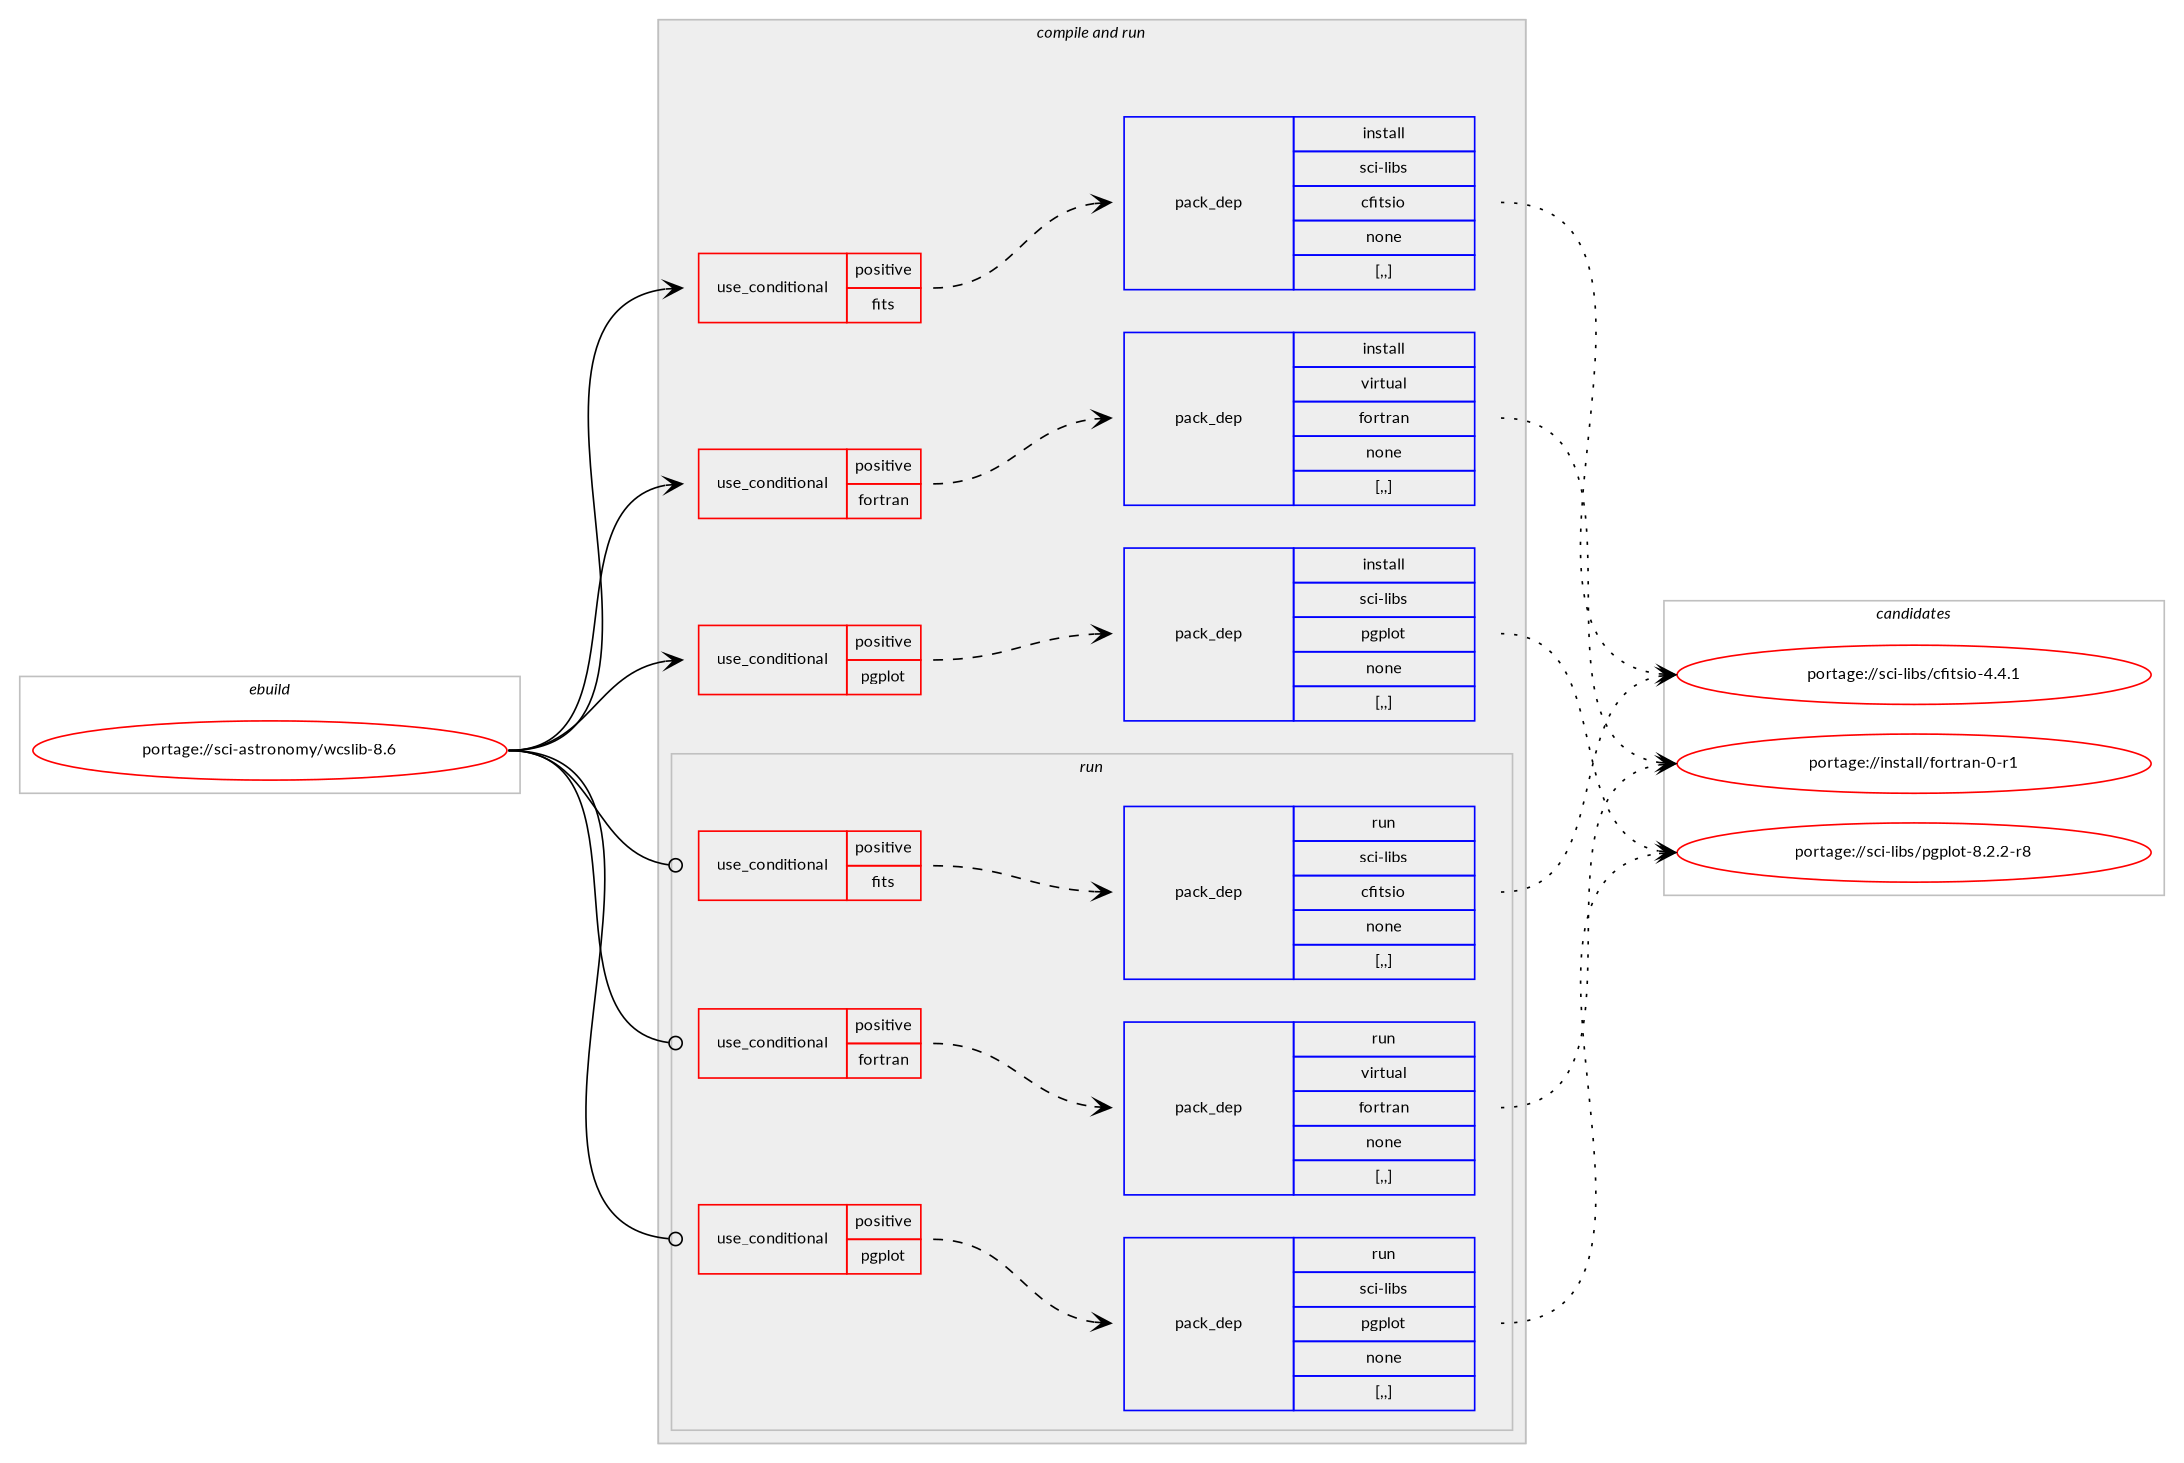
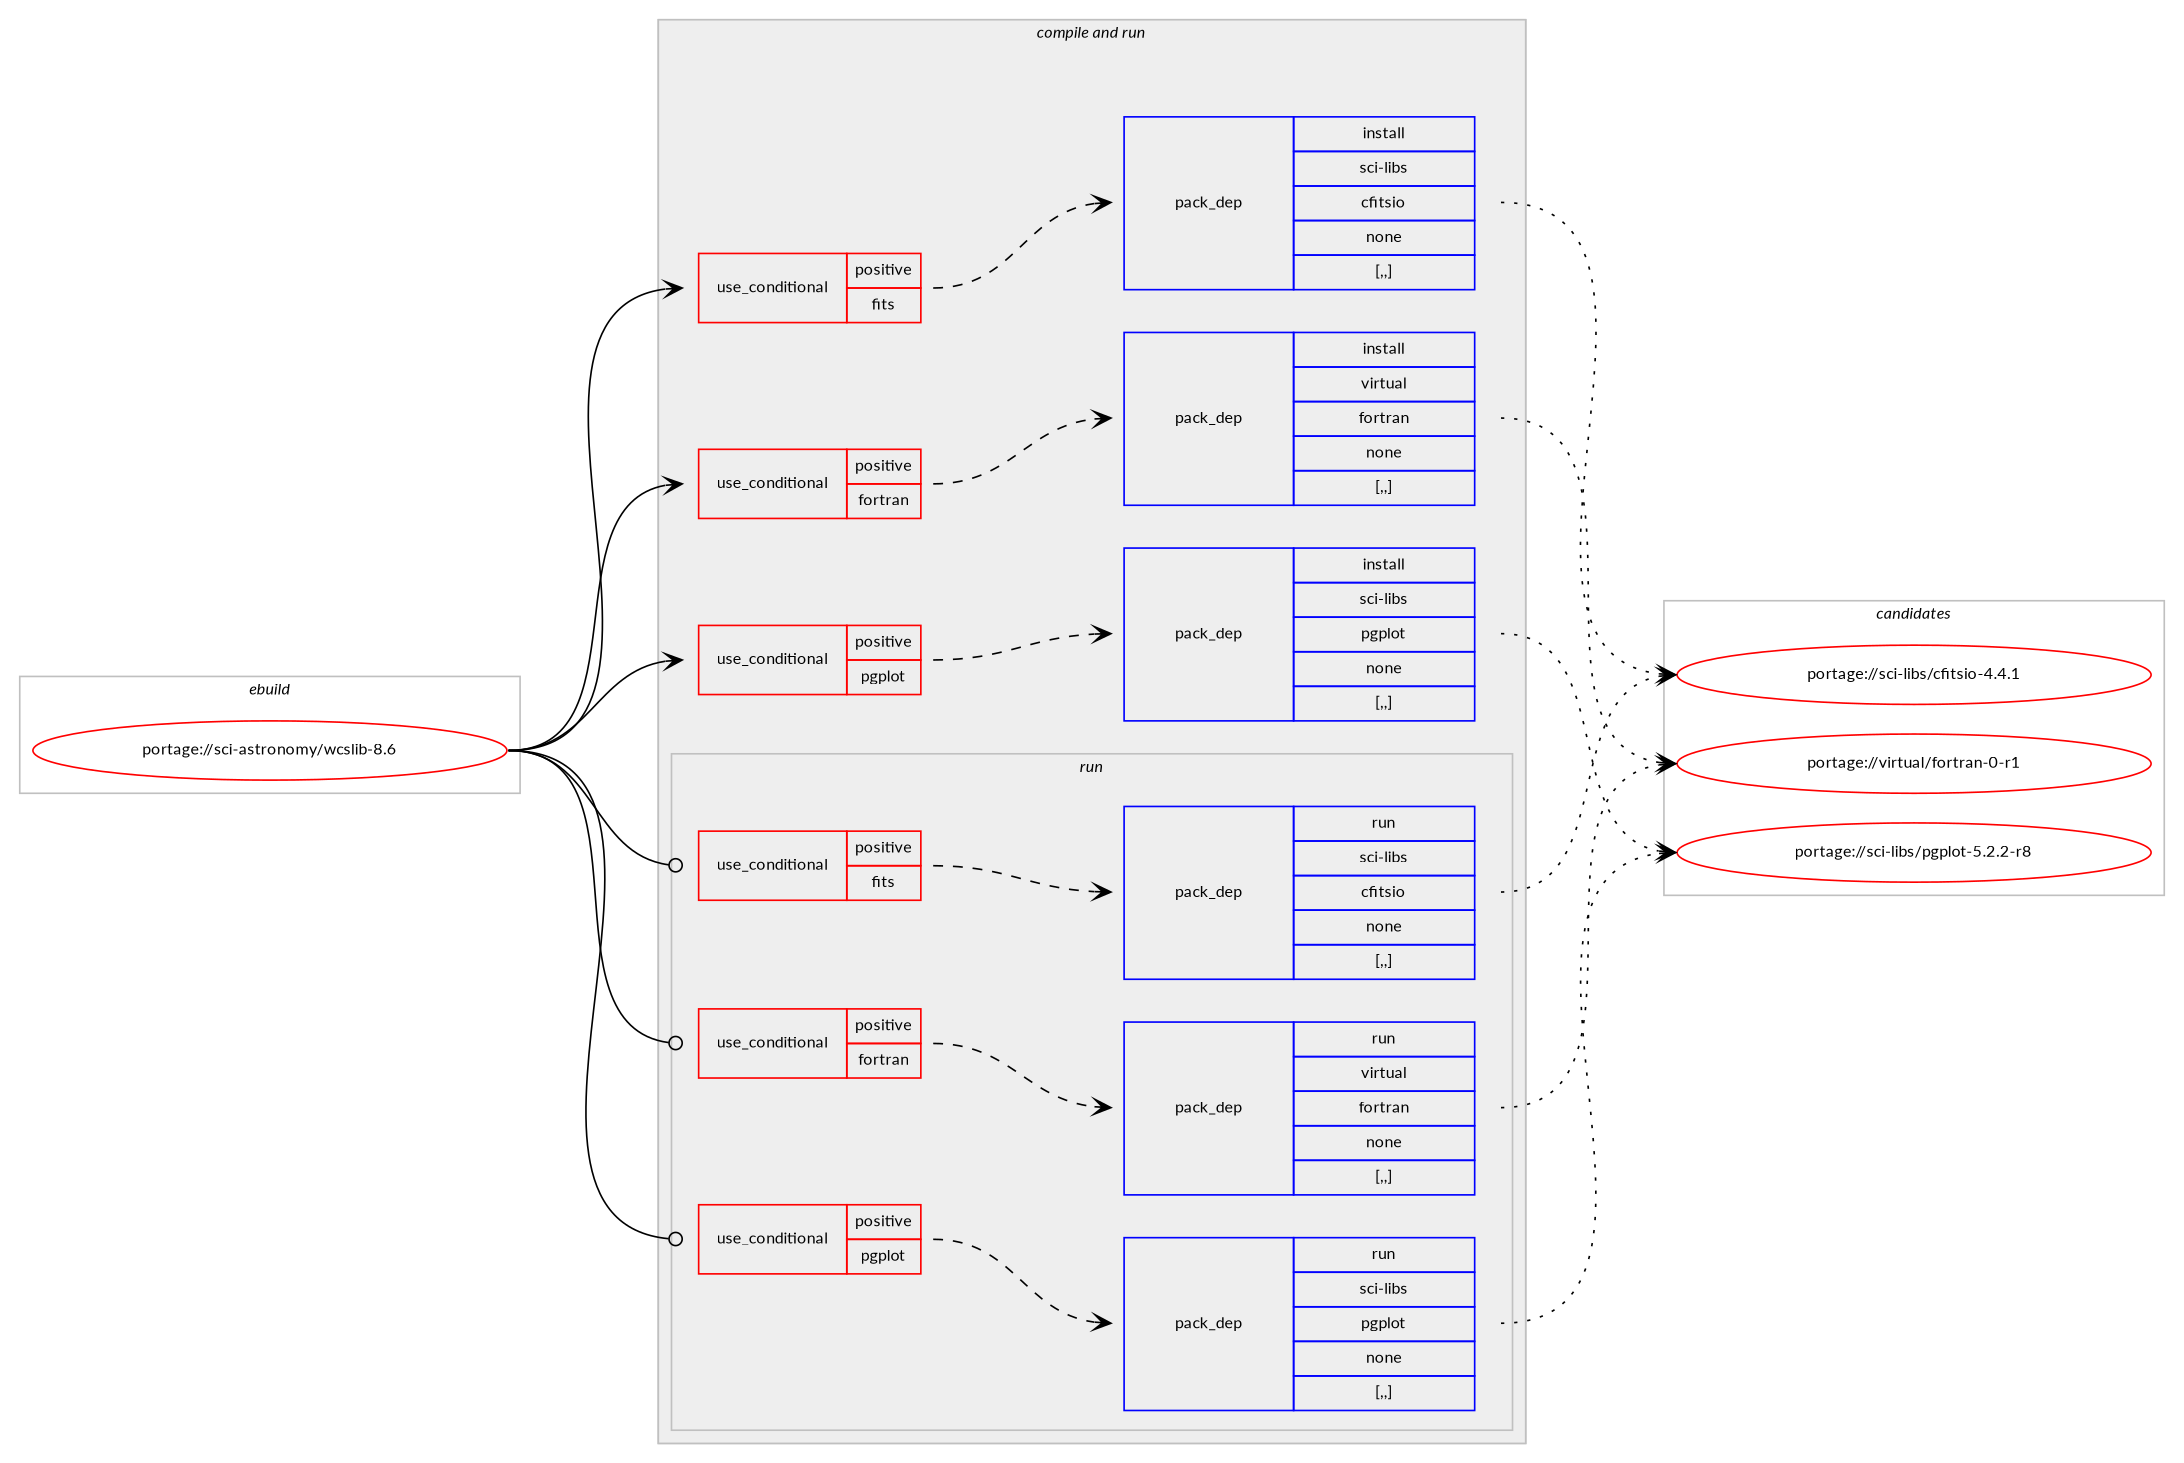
  digraph {
    compound=true
    concentrate=true
    fontname=Lato
    fontsize=10
    newrank=true
    rankdir=LR
    ranksep=1.5
    node [color=red fontname=Lato fontsize=10 shape=none]
    edge [arrowhead=vee fontname=Lato headport=w style=solid tailport=e weight=20]
    n1 [label="portage://sci-astronomy/wcslib-8.6" width=4 shape=""]
    n2 [color=blue label=<<TABLE BORDER="0" CELLBORDER="1" CELLSPACING="0" CELLPADDING="4" WIDTH="220"><TR><TD ROWSPAN="6" CELLPADDING="30">pack_dep</TD></TR><TR><TD WIDTH="110">install</TD></TR><TR><TD>sci-libs</TD></TR><TR><TD>cfitsio</TD></TR><TR><TD>none</TD></TR><TR><TD>[,,]</TD></TR></TABLE>>]
    n3 [label=<<TABLE BORDER="0" CELLBORDER="1" CELLSPACING="0" CELLPADDING="4"><TR><TD ROWSPAN="3" CELLPADDING="10">use_conditional</TD></TR><TR><TD>positive</TD></TR><TR><TD>fits</TD></TR></TABLE>>]
    n4 [color=blue label=<<TABLE BORDER="0" CELLBORDER="1" CELLSPACING="0" CELLPADDING="4" WIDTH="220"><TR><TD ROWSPAN="6" CELLPADDING="30">pack_dep</TD></TR><TR><TD WIDTH="110">install</TD></TR><TR><TD>virtual</TD></TR><TR><TD>fortran</TD></TR><TR><TD>none</TD></TR><TR><TD>[,,]</TD></TR></TABLE>>]
    n5 [label=<<TABLE BORDER="0" CELLBORDER="1" CELLSPACING="0" CELLPADDING="4"><TR><TD ROWSPAN="3" CELLPADDING="10">use_conditional</TD></TR><TR><TD>positive</TD></TR><TR><TD>fortran</TD></TR></TABLE>>]
    n6 [color=blue label=<<TABLE BORDER="0" CELLBORDER="1" CELLSPACING="0" CELLPADDING="4" WIDTH="220"><TR><TD ROWSPAN="6" CELLPADDING="30">pack_dep</TD></TR><TR><TD WIDTH="110">install</TD></TR><TR><TD>sci-libs</TD></TR><TR><TD>pgplot</TD></TR><TR><TD>none</TD></TR><TR><TD>[,,]</TD></TR></TABLE>>]
    n7 [label=<<TABLE BORDER="0" CELLBORDER="1" CELLSPACING="0" CELLPADDING="4"><TR><TD ROWSPAN="3" CELLPADDING="10">use_conditional</TD></TR><TR><TD>positive</TD></TR><TR><TD>pgplot</TD></TR></TABLE>>]
    n8 [color=blue label=<<TABLE BORDER="0" CELLBORDER="1" CELLSPACING="0" CELLPADDING="4" WIDTH="220"><TR><TD ROWSPAN="6" CELLPADDING="30">pack_dep</TD></TR><TR><TD WIDTH="110">run</TD></TR><TR><TD>sci-libs</TD></TR><TR><TD>cfitsio</TD></TR><TR><TD>none</TD></TR><TR><TD>[,,]</TD></TR></TABLE>>]
    n9 [label=<<TABLE BORDER="0" CELLBORDER="1" CELLSPACING="0" CELLPADDING="4"><TR><TD ROWSPAN="3" CELLPADDING="10">use_conditional</TD></TR><TR><TD>positive</TD></TR><TR><TD>fits</TD></TR></TABLE>>]
    n10 [color=blue label=<<TABLE BORDER="0" CELLBORDER="1" CELLSPACING="0" CELLPADDING="4" WIDTH="220"><TR><TD ROWSPAN="6" CELLPADDING="30">pack_dep</TD></TR><TR><TD WIDTH="110">run</TD></TR><TR><TD>virtual</TD></TR><TR><TD>fortran</TD></TR><TR><TD>none</TD></TR><TR><TD>[,,]</TD></TR></TABLE>>]
    n11 [label=<<TABLE BORDER="0" CELLBORDER="1" CELLSPACING="0" CELLPADDING="4"><TR><TD ROWSPAN="3" CELLPADDING="10">use_conditional</TD></TR><TR><TD>positive</TD></TR><TR><TD>fortran</TD></TR></TABLE>>]
    n12 [color=blue label=<<TABLE BORDER="0" CELLBORDER="1" CELLSPACING="0" CELLPADDING="4" WIDTH="220"><TR><TD ROWSPAN="6" CELLPADDING="30">pack_dep</TD></TR><TR><TD WIDTH="110">run</TD></TR><TR><TD>sci-libs</TD></TR><TR><TD>pgplot</TD></TR><TR><TD>none</TD></TR><TR><TD>[,,]</TD></TR></TABLE>>]
    n13 [label=<<TABLE BORDER="0" CELLBORDER="1" CELLSPACING="0" CELLPADDING="4"><TR><TD ROWSPAN="3" CELLPADDING="10">use_conditional</TD></TR><TR><TD>positive</TD></TR><TR><TD>pgplot</TD></TR></TABLE>>]
    n14 [label="portage://sci-libs/cfitsio-4.4.1" width=4 shape=""]
-   n15 [label="portage://install/fortran-0-r1" width=4 shape=""]
-   n16 [label="portage://sci-libs/pgplot-8.2.2-r8" width=4 shape=""]
+   n15 [label="portage://virtual/fortran-0-r1" width=4 shape=""]
+   n16 [label="portage://sci-libs/pgplot-5.2.2-r8" width=4 shape=""]
    subgraph cluster_1 {
      color=gray
      label=<<i>ebuild</i>>
      n1
    }
    subgraph cluster_2 {
      color=gray
      label=<<i>dependencies</i>>
      subgraph cluster_3 {
        color=gray
        fillcolor="#eeeeee"
        label=<<i>compile</i>>
        style=filled
        subgraph sub_4 {
          color=gray
          fillcolor="#eeeeee"
          label=<<i>compile</i>>
          style=filled
          n3
          subgraph sub_5 {
            color=gray
            fillcolor="#eeeeee"
            label=<<i>compile</i>>
            style=filled
            n2
          }
        }
        subgraph sub_6 {
          color=gray
          fillcolor="#eeeeee"
          label=<<i>compile</i>>
          style=filled
          n5
          subgraph sub_7 {
            color=gray
            fillcolor="#eeeeee"
            label=<<i>compile</i>>
            style=filled
            n4
          }
        }
        subgraph sub_8 {
          color=gray
          fillcolor="#eeeeee"
          label=<<i>compile</i>>
          style=filled
          n7
          subgraph sub_9 {
            color=gray
            fillcolor="#eeeeee"
            label=<<i>compile</i>>
            style=filled
            n6
          }
        }
      }
      subgraph cluster_10 {
        color=gray
        fillcolor="#eeeeee"
        label=<<i>compile and run</i>>
        style=filled
      }
      subgraph cluster_11 {
        color=gray
        fillcolor="#eeeeee"
        label=<<i>run</i>>
        style=filled
        subgraph sub_12 {
          color=gray
          fillcolor="#eeeeee"
          label=<<i>run</i>>
          style=filled
          n9
          subgraph sub_13 {
            color=gray
            fillcolor="#eeeeee"
            label=<<i>run</i>>
            style=filled
            n8
          }
        }
        subgraph sub_14 {
          color=gray
          fillcolor="#eeeeee"
          label=<<i>run</i>>
          style=filled
          n11
          subgraph sub_15 {
            color=gray
            fillcolor="#eeeeee"
            label=<<i>run</i>>
            style=filled
            n10
          }
        }
        subgraph sub_16 {
          color=gray
          fillcolor="#eeeeee"
          label=<<i>run</i>>
          style=filled
          n13
          subgraph sub_17 {
            color=gray
            fillcolor="#eeeeee"
            label=<<i>run</i>>
            style=filled
            n12
          }
        }
      }
    }
    subgraph cluster_18 {
      color=gray
      label=<<i>candidates</i>>
      rank=same
      subgraph sub_19 {
        color=black
        label=<<i>candidates</i>>
        nodesep=1
        rank=same
        n14
      }
      subgraph sub_20 {
        color=black
        label=<<i>candidates</i>>
        nodesep=1
        rank=same
        n15
      }
      subgraph sub_21 {
        color=black
        label=<<i>candidates</i>>
        nodesep=1
        rank=same
        n16
      }
      subgraph sub_22 {
        color=black
        label=<<i>candidates</i>>
        nodesep=1
        rank=same
        n14
      }
      subgraph sub_23 {
        color=black
        label=<<i>candidates</i>>
        nodesep=1
        rank=same
        n15
      }
      subgraph sub_24 {
        color=black
        label=<<i>candidates</i>>
        nodesep=1
        rank=same
        n16
      }
    }
    n1 -> n3
    n1 -> n5
    n1 -> n7
    n1 -> n9 [arrowhead=odot]
    n1 -> n11 [arrowhead=odot]
    n1 -> n13 [arrowhead=odot]
    n2 -> n14 [style=dotted weight=100]
    n3 -> n2 [style=dashed]
    n4 -> n15 [style=dotted weight=100]
    n5 -> n4 [style=dashed]
    n6 -> n16 [style=dotted weight=100]
    n7 -> n6 [style=dashed]
    n8 -> n14 [style=dotted weight=100]
    n9 -> n8 [style=dashed]
    n10 -> n15 [style=dotted weight=100]
    n11 -> n10 [style=dashed]
    n12 -> n16 [style=dotted weight=100]
    n13 -> n12 [style=dashed]
  }
